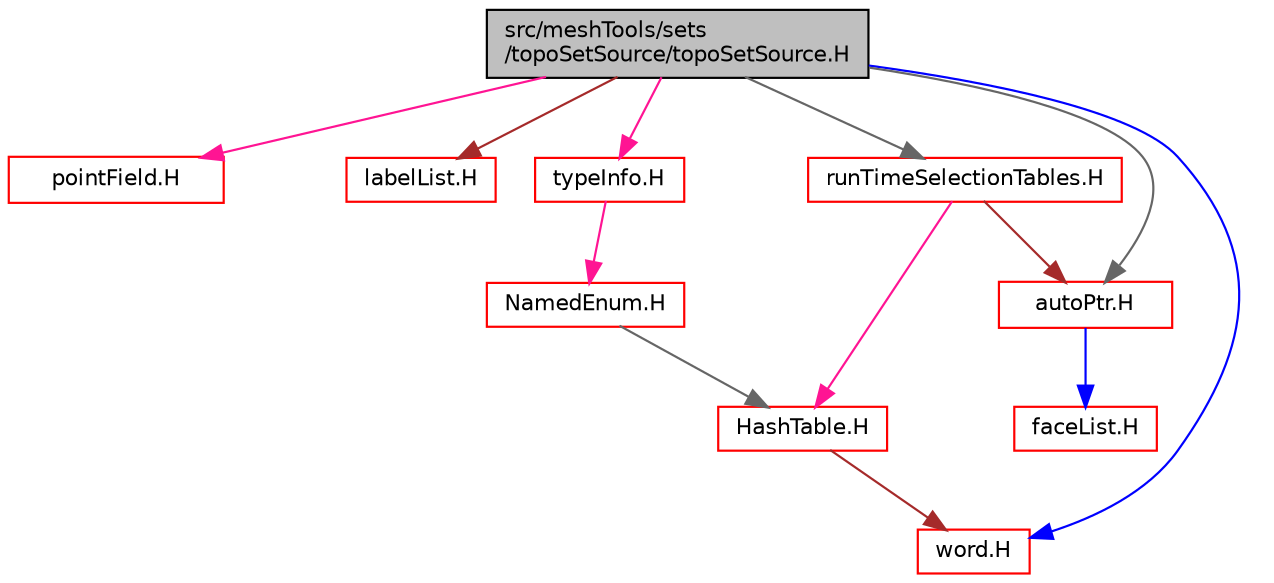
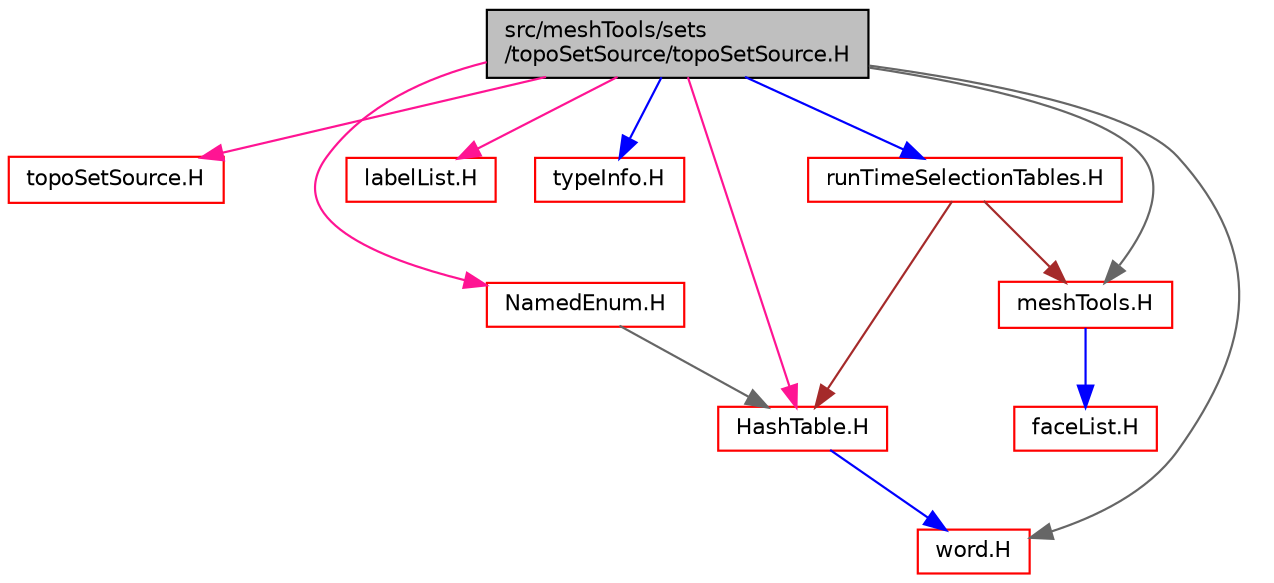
  digraph {
    node [color=red fontname=Helvetica fontsize=10 shape=record]
    edge [color=deeppink fontname=Helvetica fontsize=10 labelfontname=Helvetica labelfontsize=10 style=solid]
    n1 [color=black fillcolor=grey75 fontcolor=black height=0.2 label="src/meshTools/sets\l/topoSetSource/topoSetSource.H" style=filled width=0.4]
-   n2 [height=0.2 label="pointField.H" width=0.4]
+   n2 [height=0.2 label="topoSetSource.H" width=0.4]
    n3 [height=0.2 label="word.H" width=0.4]
    n4 [height=0.2 label="labelList.H" width=0.4]
    n5 [height=0.2 label="typeInfo.H" width=0.4]
    n6 [height=0.2 label="runTimeSelectionTables.H" width=0.4]
-   n7 [height=0.2 label="autoPtr.H" width=0.4]
+   n7 [height=0.2 label="meshTools.H" width=0.4]
    n8 [height=0.2 label="HashTable.H" width=0.4]
    n9 [height=0.2 label="NamedEnum.H" width=0.4]
    n10 [height=0.2 label="faceList.H" width=0.4]
    n1 -> n2
-   n1 -> n3 [color=blue]
-   n1 -> n4 [color=brown]
-   n1 -> n5
-   n1 -> n6 [color=gray40]
+   n1 -> n3 [color=gray40]
+   n1 -> n4
+   n1 -> n5 [color=blue]
+   n1 -> n6 [color=blue]
    n1 -> n7 [color=gray40]
-   n5 -> n9
+   n1 -> n8
+   n1 -> n9
    n6 -> n7 [color=brown]
-   n6 -> n8
+   n6 -> n8 [color=brown]
    n7 -> n10 [color=blue]
-   n8 -> n3 [color=brown]
+   n8 -> n3 [color=blue]
    n9 -> n8 [color=gray40]
  }
